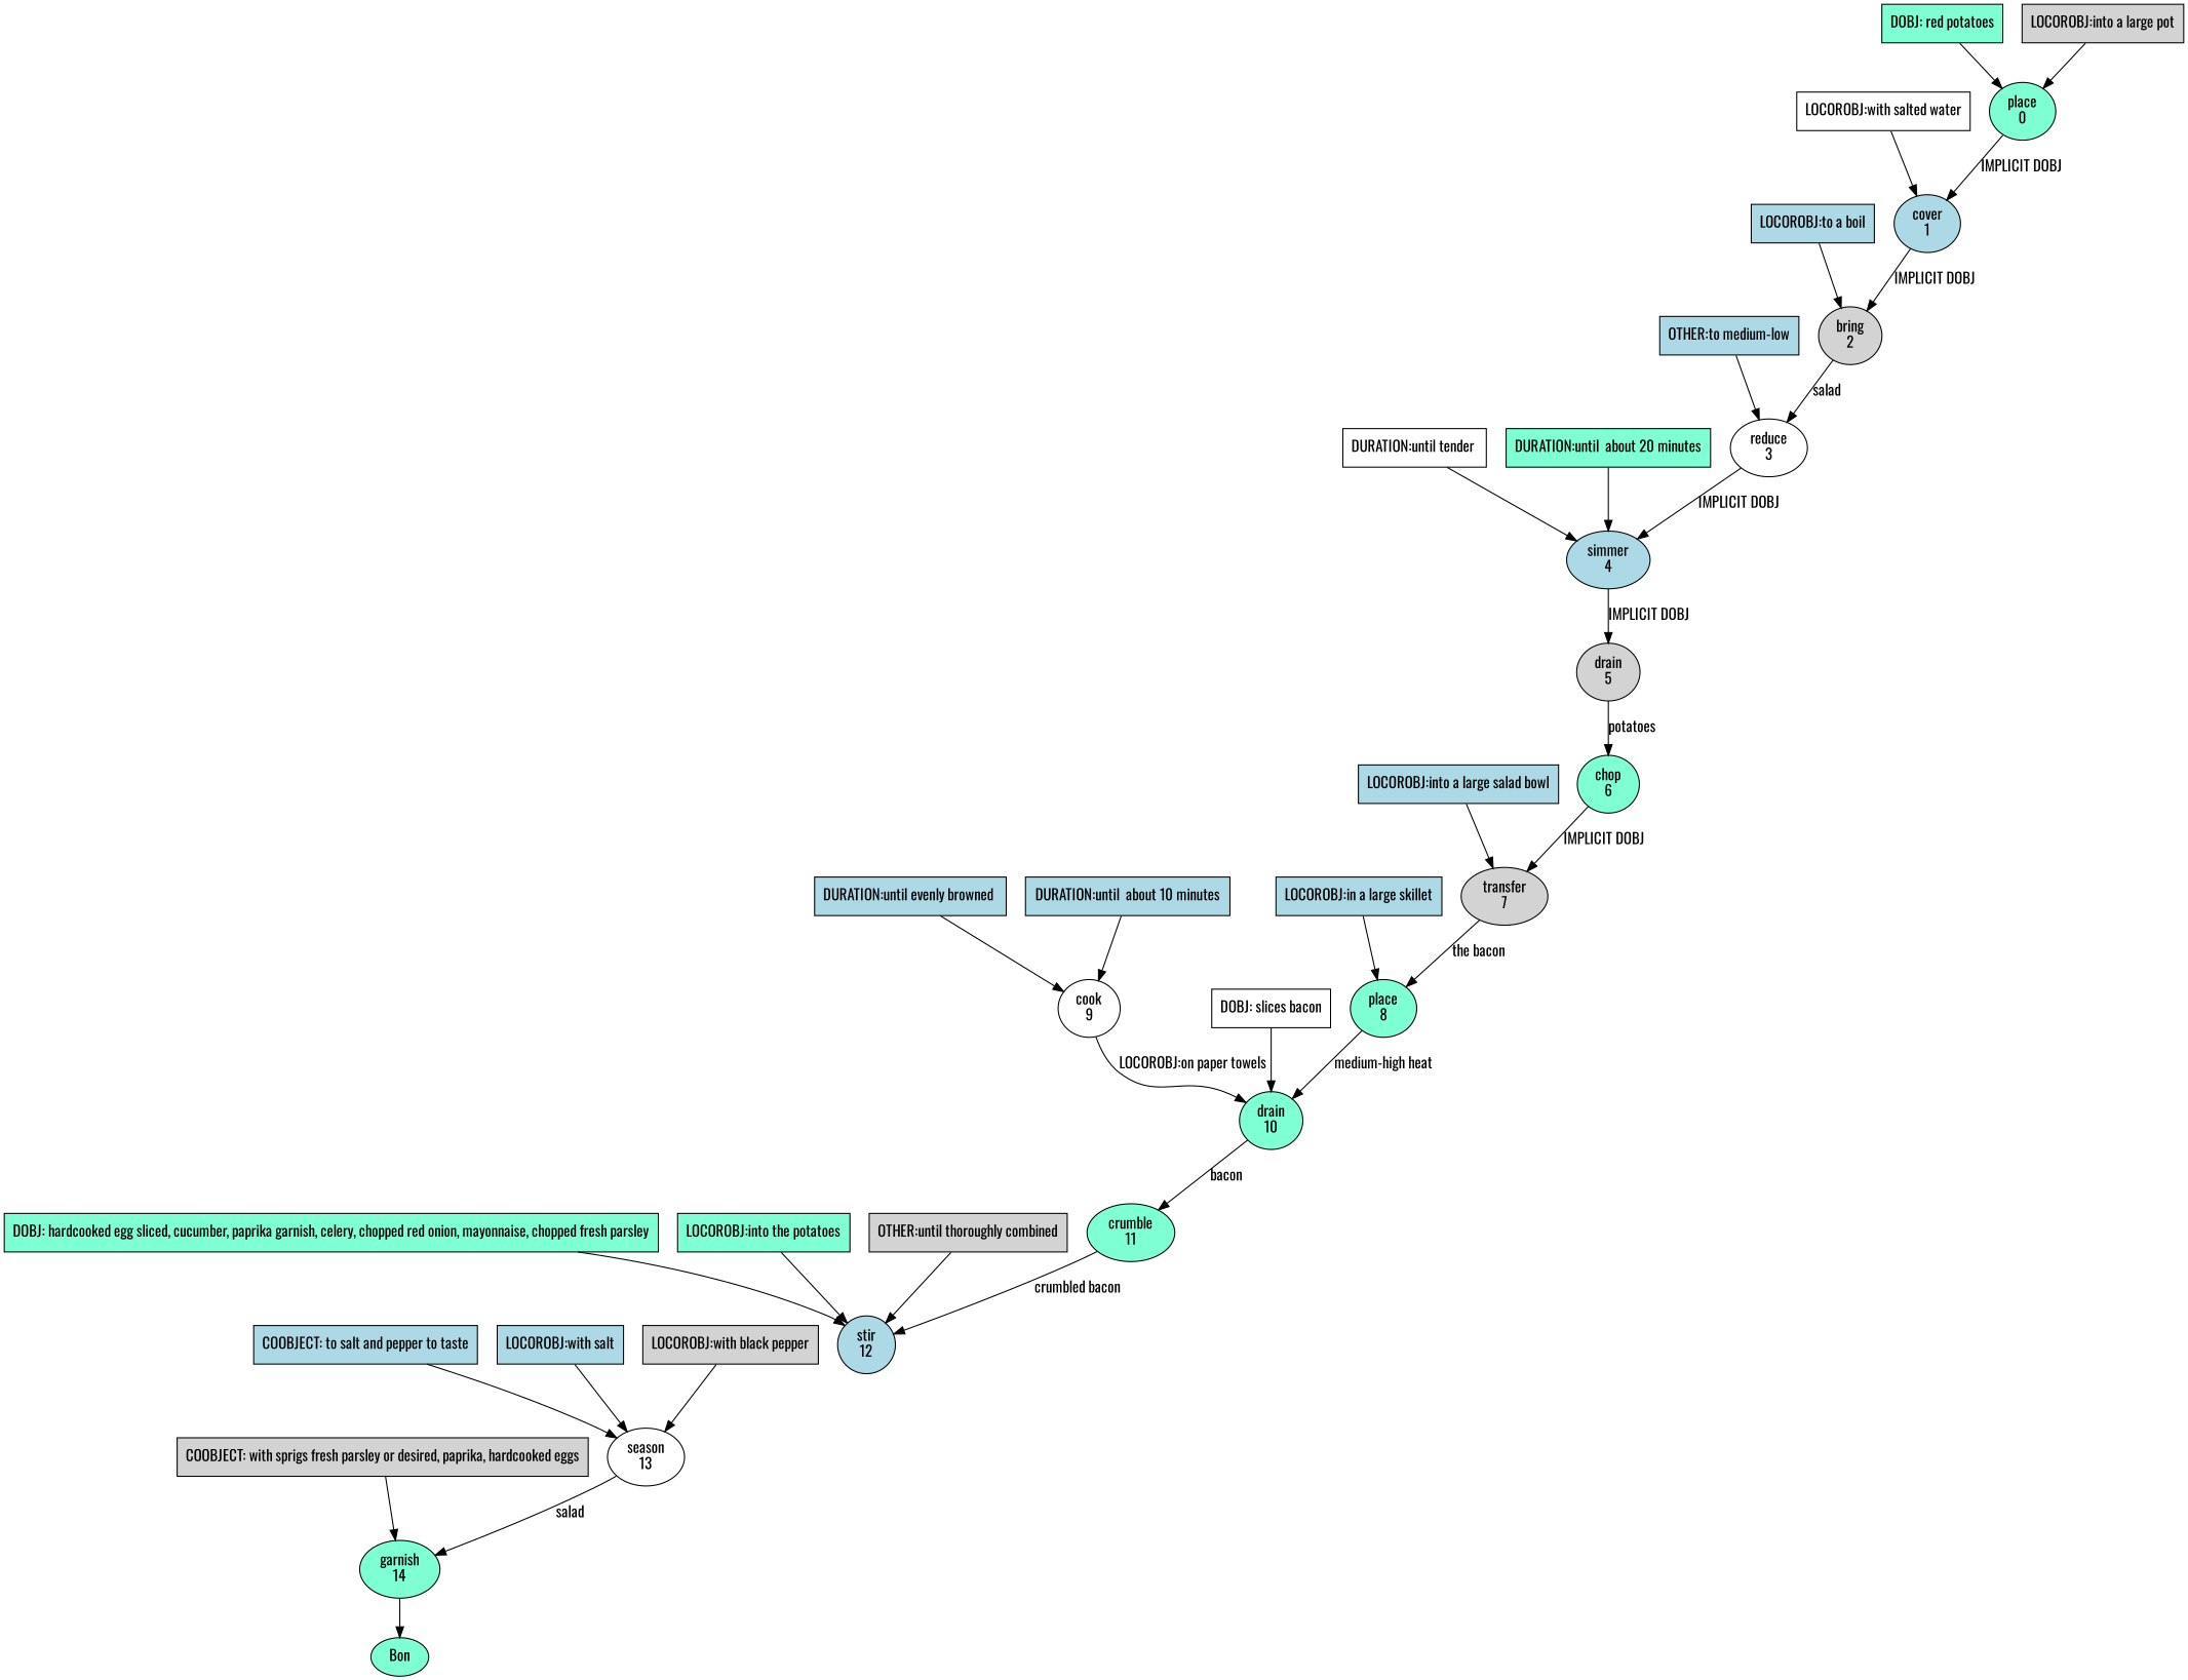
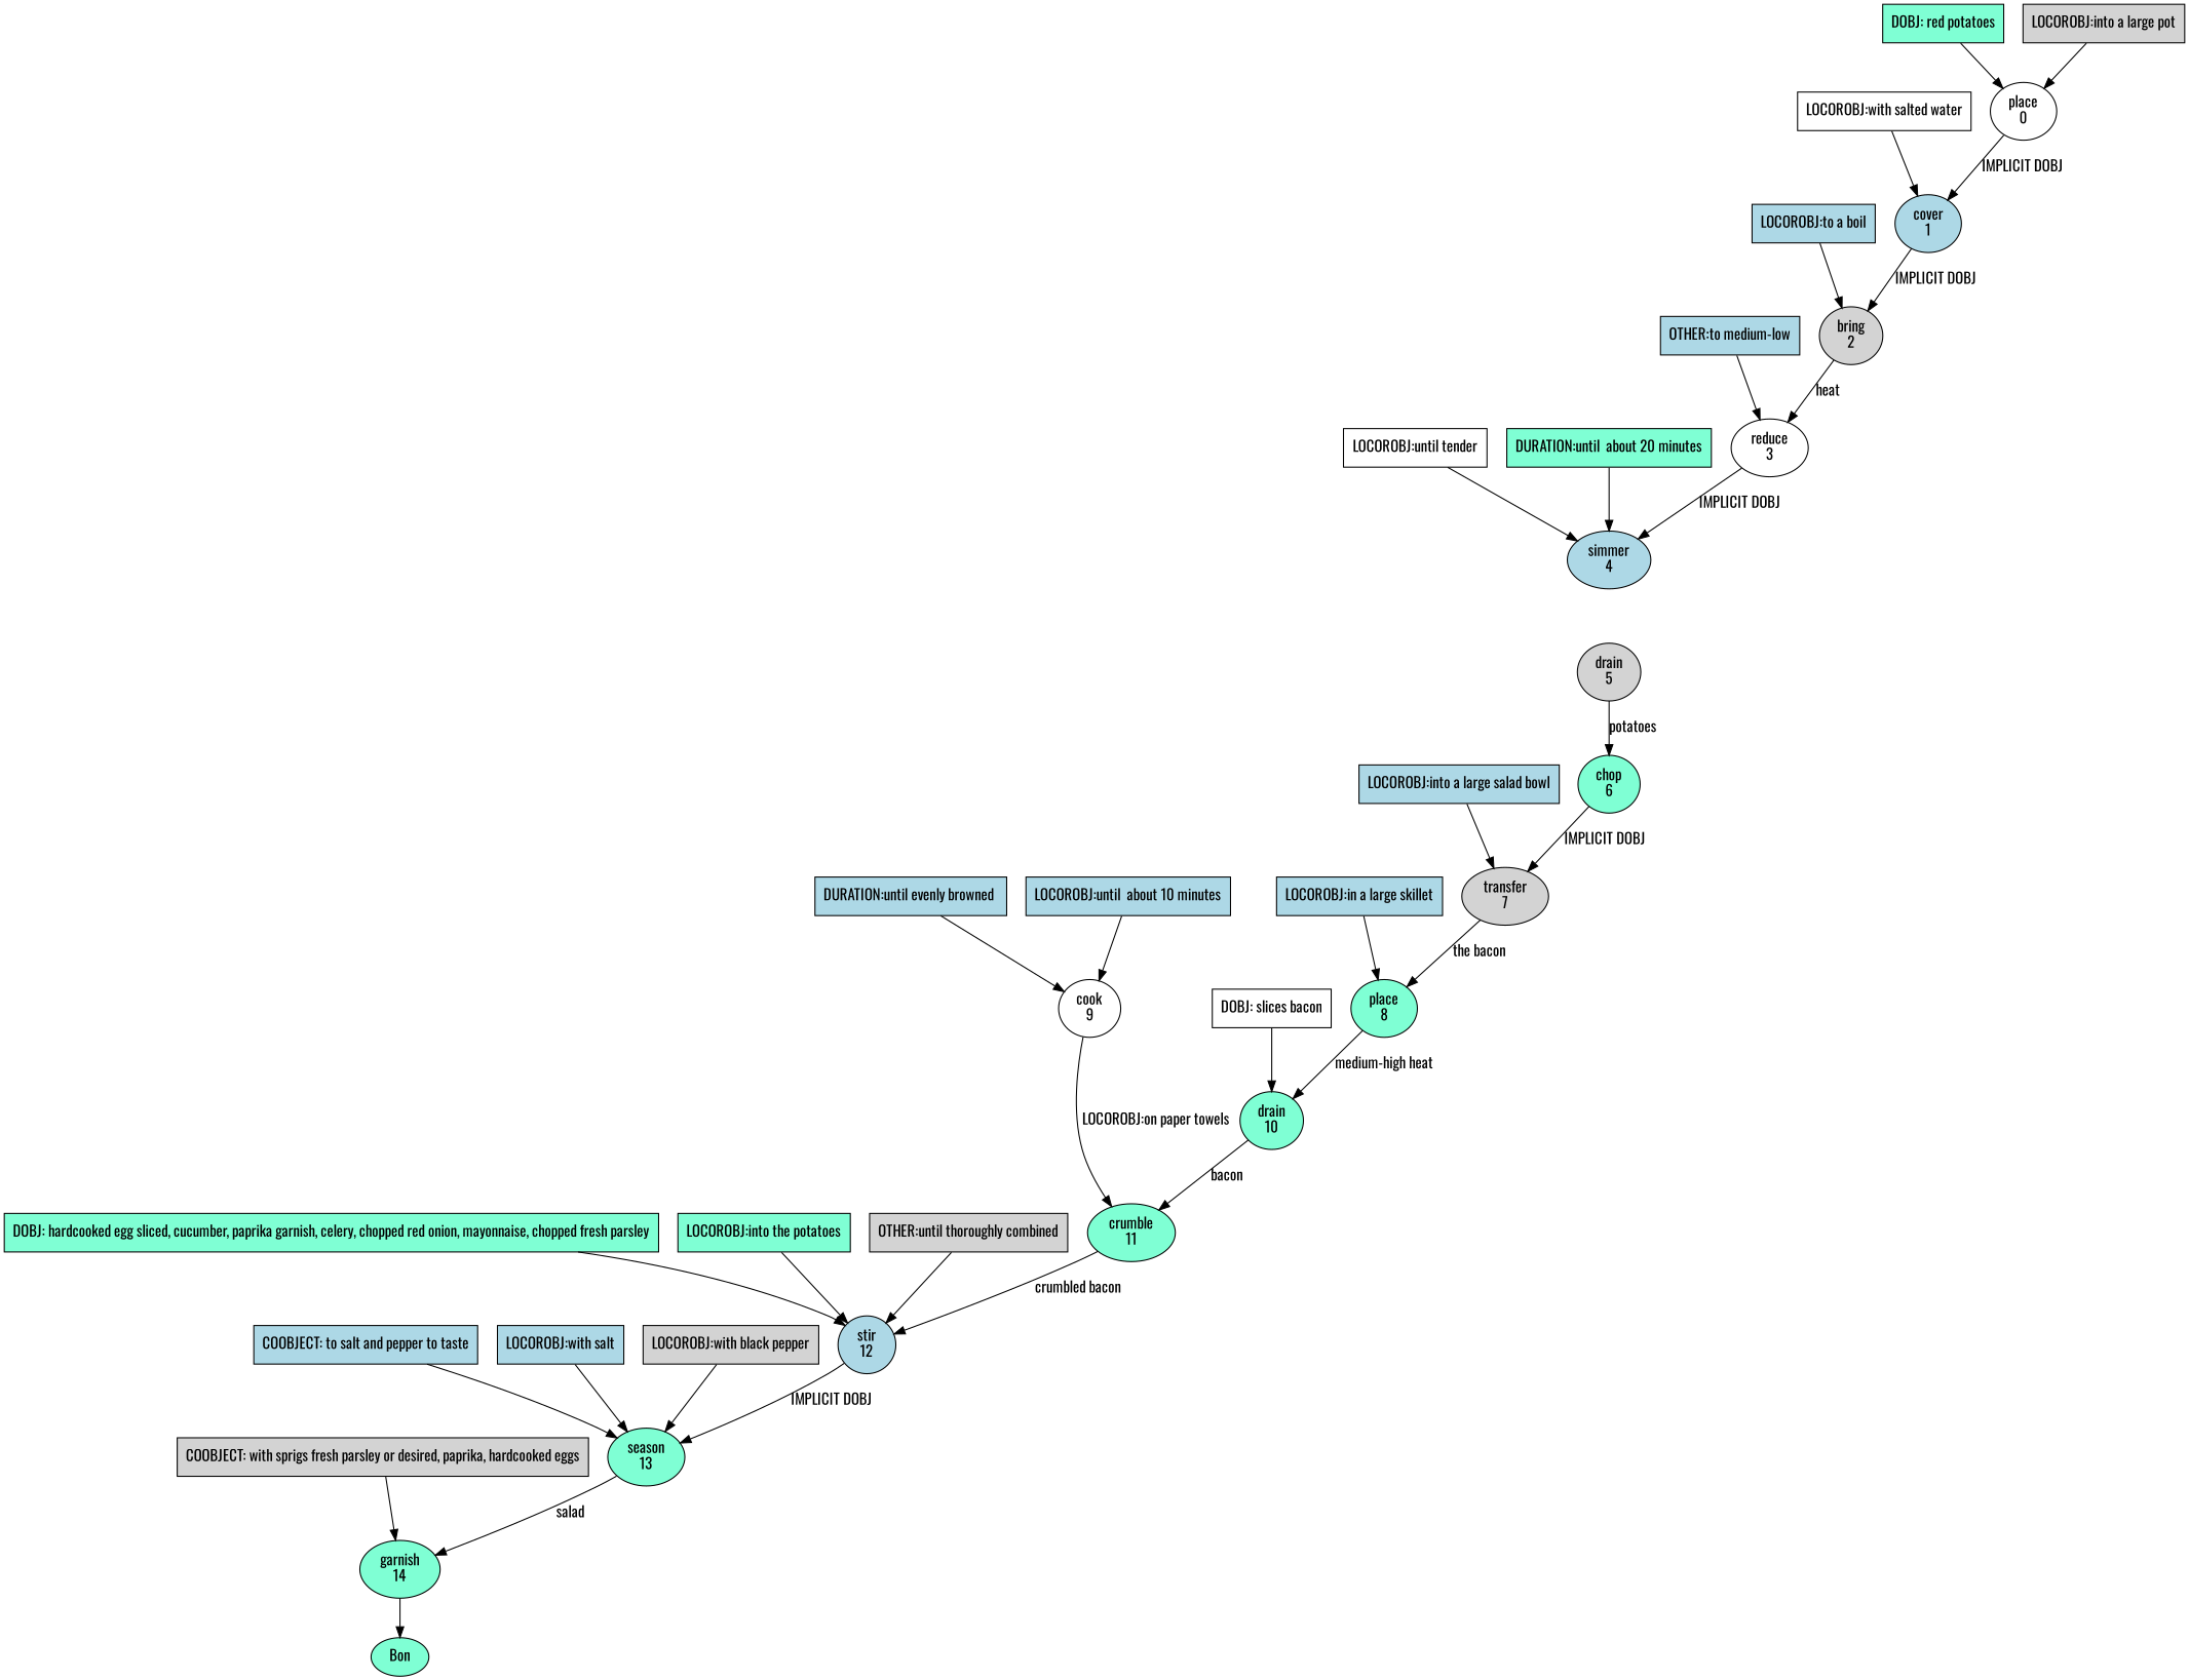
  digraph {
    fontname=Oswald
    node [fillcolor=lightblue fontname=Oswald shape=box style=filled]
    edge [fontname=Oswald]
-   n1 [fillcolor=aquamarine label="place\n0" shape=oval]
+   n1 [fillcolor=white label="place\n0" shape=oval]
    n2 [label="cover\n1" shape=oval]
    n3 [fillcolor=lightgrey label="bring\n2" shape=oval]
    n4 [fillcolor=white label="reduce\n3" shape=oval]
    n5 [label="simmer\n4" shape=oval]
    n6 [fillcolor=lightgrey label="drain\n5" shape=oval]
    n7 [fillcolor=aquamarine label="chop\n6" shape=oval]
    n8 [fillcolor=lightgrey label="transfer\n7" shape=oval]
    n9 [fillcolor=aquamarine label="place\n8" shape=oval]
    n10 [fillcolor=aquamarine label="drain\n10" shape=oval]
    n11 [fillcolor=white label="cook\n9" shape=oval]
    n12 [fillcolor=aquamarine label="crumble\n11" shape=oval]
    n13 [label="stir\n12" shape=oval]
-   n14 [fillcolor=white label="season\n13" shape=oval]
+   n14 [fillcolor=aquamarine label="season\n13" shape=oval]
    n15 [fillcolor=aquamarine label="garnish\n14" shape=oval]
    n16 [fillcolor=aquamarine label=Bon shape=oval]
    n17 [fillcolor=aquamarine label="DOBJ: red potatoes"]
    n18 [fillcolor=lightgrey label="LOCOROBJ:into a large pot"]
    n19 [fillcolor=white label="LOCOROBJ:with salted water"]
    n20 [label="LOCOROBJ:to a boil"]
    n21 [label="OTHER:to medium-low"]
-   n22 [fillcolor=white label="DURATION:until tender "]
+   n22 [fillcolor=white label="LOCOROBJ:until tender"]
    n23 [fillcolor=aquamarine label="DURATION:until  about 20 minutes"]
    n24 [label="LOCOROBJ:into a large salad bowl"]
    n25 [label="LOCOROBJ:in a large skillet"]
    n26 [label="DURATION:until evenly browned "]
-   n27 [label="DURATION:until  about 10 minutes"]
+   n27 [label="LOCOROBJ:until  about 10 minutes"]
    n28 [fillcolor=white label="DOBJ: slices bacon"]
    n29 [fillcolor=aquamarine label="DOBJ: hardcooked egg sliced, cucumber, paprika garnish, celery, chopped red onion, mayonnaise, chopped fresh parsley"]
    n30 [fillcolor=aquamarine label="LOCOROBJ:into the potatoes"]
    n31 [fillcolor=lightgrey label="OTHER:until thoroughly combined"]
    n32 [label="COOBJECT: to salt and pepper to taste"]
    n33 [label="LOCOROBJ:with salt"]
    n34 [fillcolor=lightgrey label="LOCOROBJ:with black pepper"]
    n35 [fillcolor=lightgrey label="COOBJECT: with sprigs fresh parsley or desired, paprika, hardcooked eggs"]
    n1 -> n2 [label="IMPLICIT DOBJ"]
    n2 -> n3 [label="IMPLICIT DOBJ"]
-   n3 -> n4 [label=salad]
+   n3 -> n4 [label=heat]
    n4 -> n5 [label="IMPLICIT DOBJ"]
-   n5 -> n6 [label="IMPLICIT DOBJ"]
    n6 -> n7 [label=potatoes]
    n7 -> n8 [label="IMPLICIT DOBJ"]
    n8 -> n9 [label="the bacon"]
    n9 -> n10 [label="medium-high heat"]
    n10 -> n12 [label=bacon]
-   n11 -> n10 [label="LOCOROBJ:on paper towels"]
+   n11 -> n12 [label="LOCOROBJ:on paper towels"]
    n12 -> n13 [label=" crumbled bacon "]
+   n13 -> n14 [label="IMPLICIT DOBJ"]
    n14 -> n15 [label=salad]
    n15 -> n16
    n17 -> n1
    n18 -> n1
    n19 -> n2
    n20 -> n3
    n21 -> n4
    n22 -> n5
    n23 -> n5
    n24 -> n8
    n25 -> n9
    n26 -> n11
    n27 -> n11
    n28 -> n10
    n29 -> n13
    n30 -> n13
    n31 -> n13
    n32 -> n14
    n33 -> n14
    n34 -> n14
    n35 -> n15
  }
